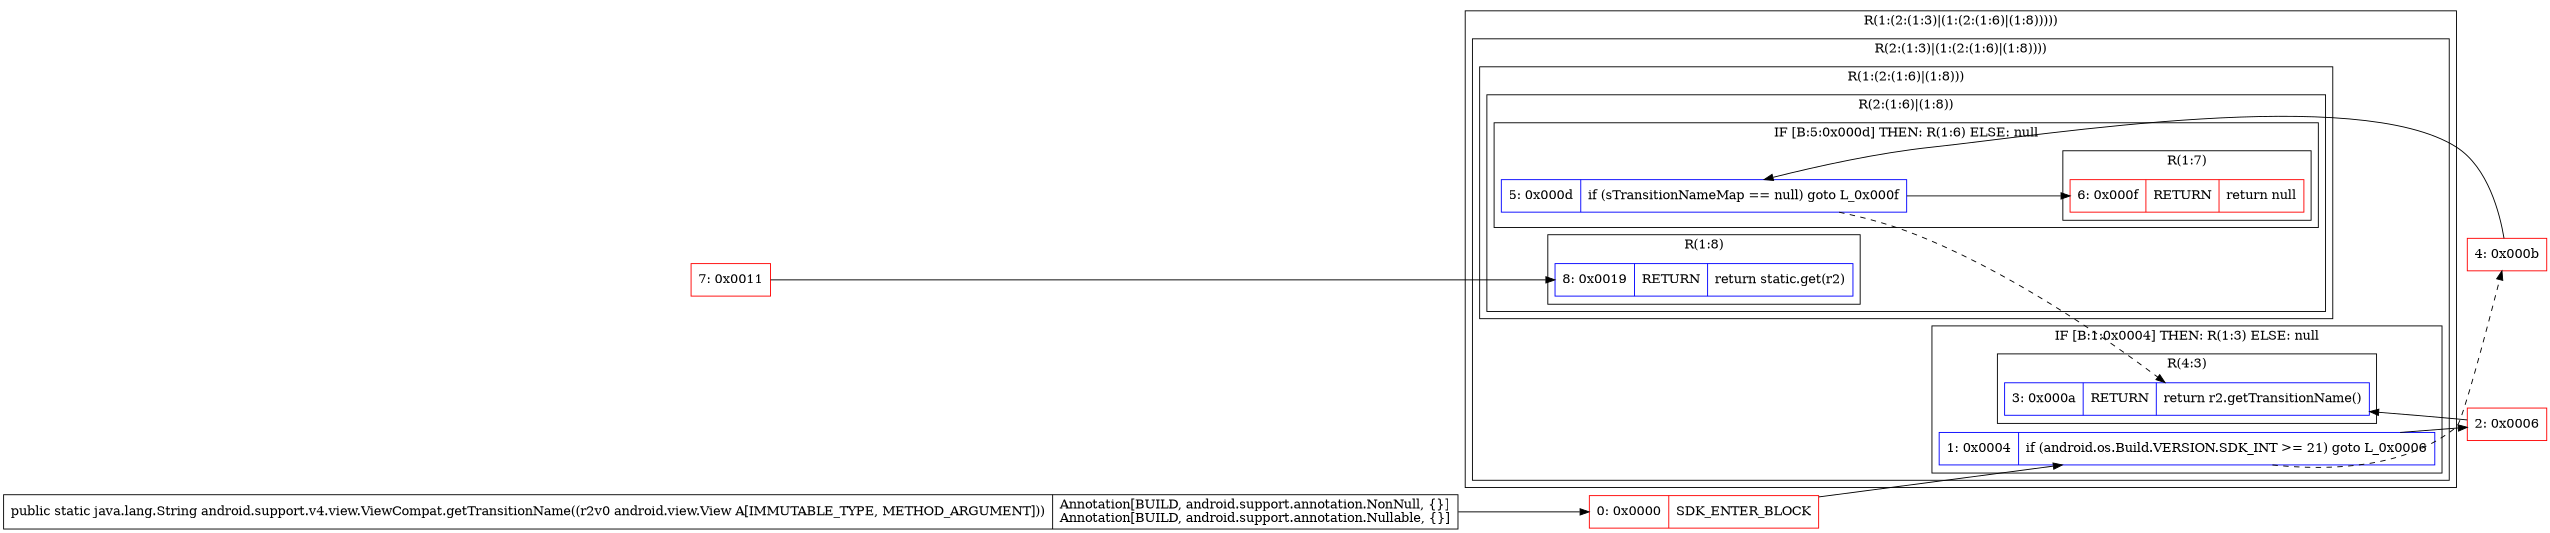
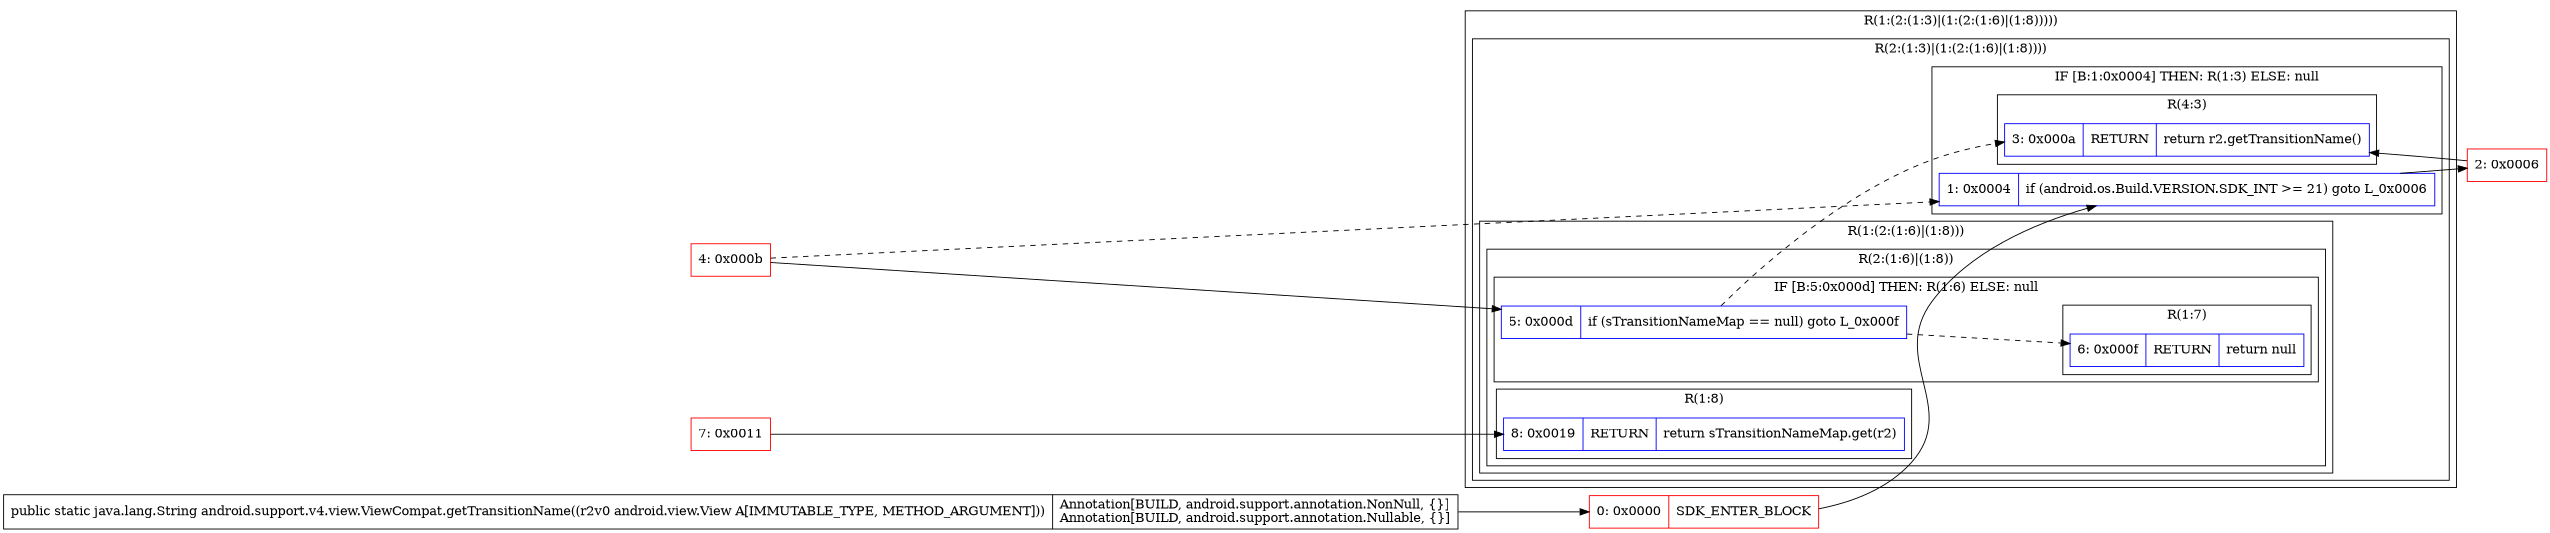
  digraph {
    rankdir=LR
    node [color=blue shape=record]
    n1 [label="{3\:\ 0x000a|RETURN\l|return r2.getTransitionName()\l}"]
    n2 [label="{1\:\ 0x0004|if (android.os.Build.VERSION.SDK_INT \>= 21) goto L_0x0006\l}"]
-   n3 [color=red label="{6\:\ 0x000f|RETURN\l|return null\l}"]
+   n3 [label="{6\:\ 0x000f|RETURN\l|return null\l}"]
    n4 [label="{5\:\ 0x000d|if (sTransitionNameMap == null) goto L_0x000f\l}"]
-   n5 [label="{8\:\ 0x0019|RETURN\l|return static.get(r2)\l}"]
+   n5 [label="{8\:\ 0x0019|RETURN\l|return sTransitionNameMap.get(r2)\l}"]
    n6 [color=red label="{2\:\ 0x0006}"]
    n7 [color=red label="{4\:\ 0x000b}"]
    n8 [color=red label="{7\:\ 0x0011}"]
    n9 [color=red label="{0\:\ 0x0000|SDK_ENTER_BLOCK\l}"]
    n10 [label="{public static java.lang.String android.support.v4.view.ViewCompat.getTransitionName((r2v0 android.view.View A[IMMUTABLE_TYPE, METHOD_ARGUMENT]))  | Annotation[BUILD, android.support.annotation.NonNull, \{\}]\lAnnotation[BUILD, android.support.annotation.Nullable, \{\}]\l}" color=""]
    subgraph cluster_1 {
      label="R(1:(2:(1:3)|(1:(2:(1:6)|(1:8)))))"
      subgraph cluster_2 {
        label="R(2:(1:3)|(1:(2:(1:6)|(1:8))))"
        subgraph cluster_3 {
          label="IF [B:1:0x0004] THEN: R(1:3) ELSE: null"
          n2
          subgraph cluster_4 {
            label="R(4:3)"
            n1
          }
        }
        subgraph cluster_5 {
          label="R(1:(2:(1:6)|(1:8)))"
          subgraph cluster_6 {
            label="R(2:(1:6)|(1:8))"
            subgraph cluster_7 {
              label="IF [B:5:0x000d] THEN: R(1:6) ELSE: null"
              n4
              subgraph cluster_8 {
                label="R(1:7)"
                n3
              }
            }
            subgraph cluster_9 {
              label="R(1:8)"
              n5
            }
          }
        }
      }
    }
    n2 -> n6
-   n2 -> n7 [style=dashed]
+   n7 -> n2 [style=dashed]
    n4 -> n1 [style=dashed]
-   n4 -> n3
+   n4 -> n3 [style=dashed]
    n6 -> n1
    n7 -> n4
    n8 -> n5
    n9 -> n2
    n10 -> n9
  }
